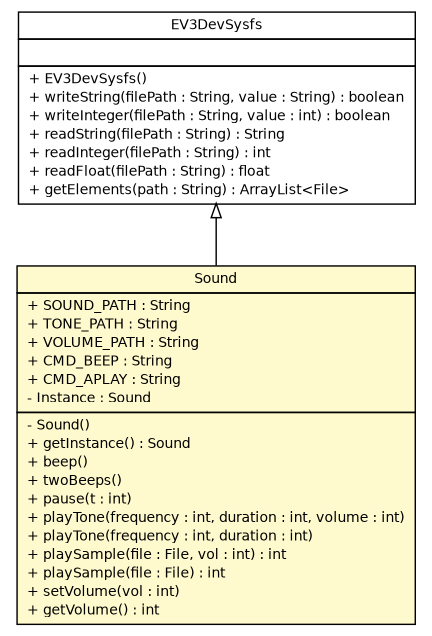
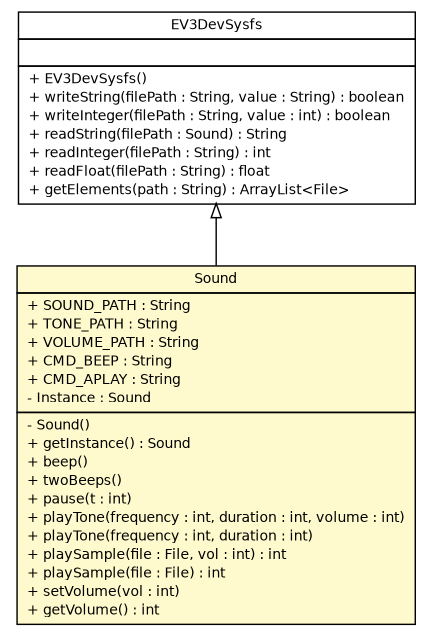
  digraph {
    nodesep=0.25
    ranksep=0.5
    node [fontcolor=black fontname=Helvetica fontsize=10.0 shape=plaintext]
-   n1 [label=<<table title="ev3dev.hardware.EV3DevSysfs" border="0" cellborder="1" cellspacing="0" cellpadding="2" port="p" href="./EV3DevSysfs.html"> 		<tr><td><table border="0" cellspacing="0" cellpadding="1"> <tr><td align="center" balign="center"> EV3DevSysfs </td></tr> 		</table></td></tr> 		<tr><td><table border="0" cellspacing="0" cellpadding="1"> <tr><td align="left" balign="left">  </td></tr> 		</table></td></tr> 		<tr><td><table border="0" cellspacing="0" cellpadding="1"> <tr><td align="left" balign="left"> + EV3DevSysfs() </td></tr> <tr><td align="left" balign="left"> + writeString(filePath : String, value : String) : boolean </td></tr> <tr><td align="left" balign="left"> + writeInteger(filePath : String, value : int) : boolean </td></tr> <tr><td align="left" balign="left"> + readString(filePath : String) : String </td></tr> <tr><td align="left" balign="left"> + readInteger(filePath : String) : int </td></tr> <tr><td align="left" balign="left"> + readFloat(filePath : String) : float </td></tr> <tr><td align="left" balign="left"> + getElements(path : String) : ArrayList&lt;File&gt; </td></tr> 		</table></td></tr> 		</table>>]
+   n1 [label=<<table title="ev3dev.hardware.EV3DevSysfs" border="0" cellborder="1" cellspacing="0" cellpadding="2" port="p" href="./EV3DevSysfs.html"> 		<tr><td><table border="0" cellspacing="0" cellpadding="1"> <tr><td align="center" balign="center"> EV3DevSysfs </td></tr> 		</table></td></tr> 		<tr><td><table border="0" cellspacing="0" cellpadding="1"> <tr><td align="left" balign="left">  </td></tr> 		</table></td></tr> 		<tr><td><table border="0" cellspacing="0" cellpadding="1"> <tr><td align="left" balign="left"> + EV3DevSysfs() </td></tr> <tr><td align="left" balign="left"> + writeString(filePath : String, value : String) : boolean </td></tr> <tr><td align="left" balign="left"> + writeInteger(filePath : String, value : int) : boolean </td></tr> <tr><td align="left" balign="left"> + readString(filePath : Sound) : String </td></tr> <tr><td align="left" balign="left"> + readInteger(filePath : String) : int </td></tr> <tr><td align="left" balign="left"> + readFloat(filePath : String) : float </td></tr> <tr><td align="left" balign="left"> + getElements(path : String) : ArrayList&lt;File&gt; </td></tr> 		</table></td></tr> 		</table>>]
    n2 [label=<<table title="ev3dev.hardware.Sound" border="0" cellborder="1" cellspacing="0" cellpadding="2" port="p" bgcolor="lemonChiffon" href="./Sound.html"> 		<tr><td><table border="0" cellspacing="0" cellpadding="1"> <tr><td align="center" balign="center"> Sound </td></tr> 		</table></td></tr> 		<tr><td><table border="0" cellspacing="0" cellpadding="1"> <tr><td align="left" balign="left"> + SOUND_PATH : String </td></tr> <tr><td align="left" balign="left"> + TONE_PATH : String </td></tr> <tr><td align="left" balign="left"> + VOLUME_PATH : String </td></tr> <tr><td align="left" balign="left"> + CMD_BEEP : String </td></tr> <tr><td align="left" balign="left"> + CMD_APLAY : String </td></tr> <tr><td align="left" balign="left"> - Instance : Sound </td></tr> 		</table></td></tr> 		<tr><td><table border="0" cellspacing="0" cellpadding="1"> <tr><td align="left" balign="left"> - Sound() </td></tr> <tr><td align="left" balign="left"> + getInstance() : Sound </td></tr> <tr><td align="left" balign="left"> + beep() </td></tr> <tr><td align="left" balign="left"> + twoBeeps() </td></tr> <tr><td align="left" balign="left"> + pause(t : int) </td></tr> <tr><td align="left" balign="left"> + playTone(frequency : int, duration : int, volume : int) </td></tr> <tr><td align="left" balign="left"> + playTone(frequency : int, duration : int) </td></tr> <tr><td align="left" balign="left"> + playSample(file : File, vol : int) : int </td></tr> <tr><td align="left" balign="left"> + playSample(file : File) : int </td></tr> <tr><td align="left" balign="left"> + setVolume(vol : int) </td></tr> <tr><td align="left" balign="left"> + getVolume() : int </td></tr> 		</table></td></tr> 		</table>>]
    n1 -> n2 [arrowtail=empty dir=back fontname=Helvetica fontsize=10 headport=p labelfontname=Helvetica labelfontsize=10 tailport=p]
  }
